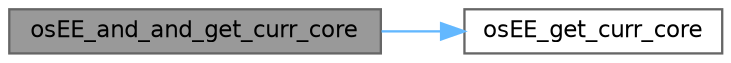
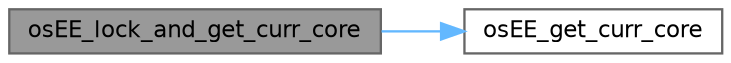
  digraph {
    rankdir=LR
    node [fontname=Helvetica fontsize=10 shape=box style=filled]
-   n1 [color=gray40 fillcolor=grey60 fontcolor=black height=0.2 label=osEE_and_and_get_curr_core width=0.4]
+   n1 [color=gray40 fillcolor=grey60 fontcolor=black height=0.2 label=osEE_lock_and_get_curr_core width=0.4]
    n2 [color=grey40 fillcolor=white height=0.2 label=osEE_get_curr_core width=0.4]
    n1 -> n2 [color=steelblue1 fontname=Helvetica fontsize=10 labelfontname=Helvetica labelfontsize=10 style=solid]
  }
